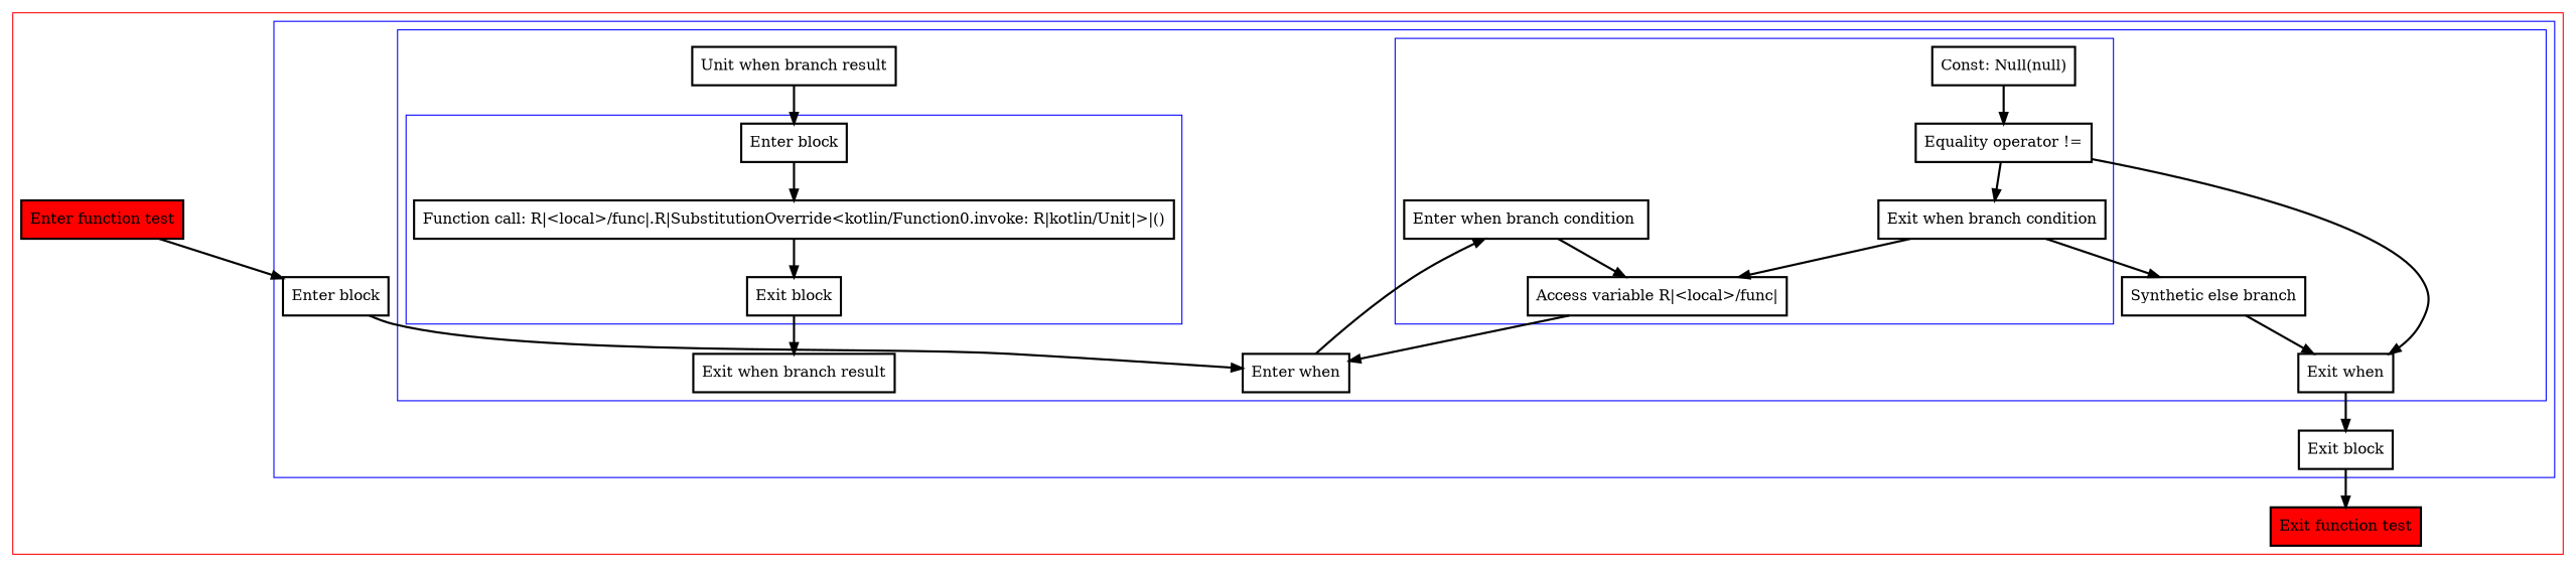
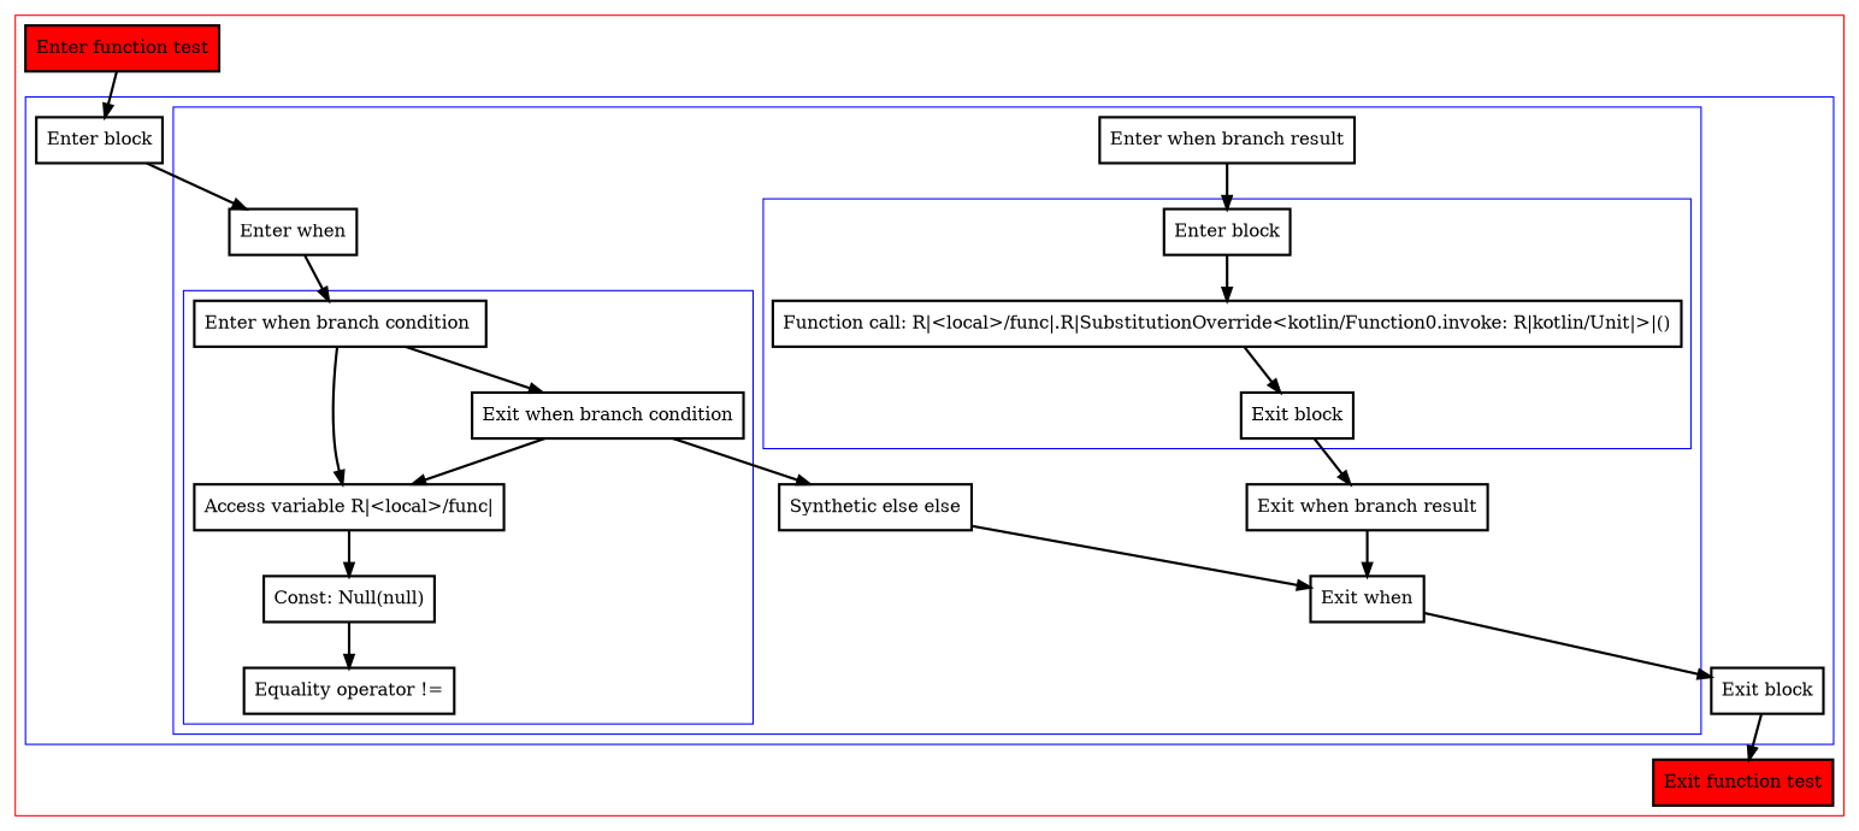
  digraph {
    nodesep=3
    node [penwidth=2 shape=box]
    edge [penwidth=2]
    n1 [label="Enter when branch condition "]
    n2 [label="Access variable R|<local>/func|"]
    n3 [label="Const: Null(null)"]
    n4 [label="Equality operator !="]
    n5 [label="Exit when branch condition"]
    n6 [label="Enter block"]
    n7 [label="Function call: R|<local>/func|.R|SubstitutionOverride<kotlin/Function0.invoke: R|kotlin/Unit|>|()"]
    n8 [label="Exit block"]
    n9 [label="Enter when"]
-   n10 [label="Synthetic else branch"]
-   n11 [label="Unit when branch result"]
+   n10 [label="Synthetic else else"]
+   n11 [label="Enter when branch result"]
    n12 [label="Exit when branch result"]
    n13 [label="Exit when"]
    n14 [label="Enter block"]
    n15 [label="Exit block"]
    n16 [fillcolor=red label="Enter function test" style=filled]
    n17 [fillcolor=red label="Exit function test" style=filled]
    subgraph cluster_1 {
      color=red
      n16
      n17
      subgraph cluster_2 {
        color=blue
        n14
        n15
        subgraph cluster_3 {
          color=blue
          n9
          n10
          n11
          n12
          n13
          subgraph cluster_4 {
            color=blue
            n1
            n2
            n3
            n4
            n5
          }
          subgraph cluster_5 {
            color=blue
            n6
            n7
            n8
          }
        }
      }
    }
    n1 -> n2
-   n2 -> n9
+   n2 -> n3
    n3 -> n4
-   n4 -> n5
+   n1 -> n5
    n5 -> n2
    n5 -> n10
    n6 -> n7
    n7 -> n8
    n8 -> n12
    n9 -> n1
    n10 -> n13
    n11 -> n6
-   n4 -> n13
+   n12 -> n13
    n13 -> n15
    n14 -> n9
    n15 -> n17
    n16 -> n14
  }
